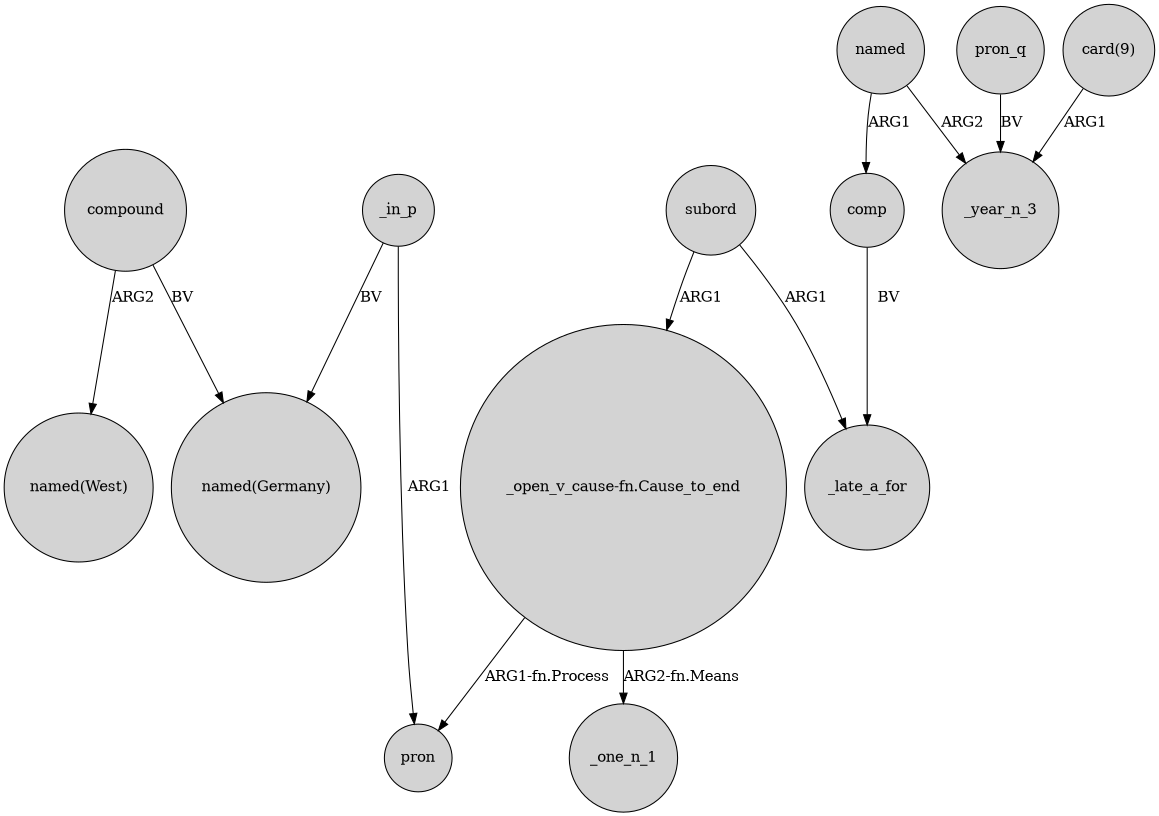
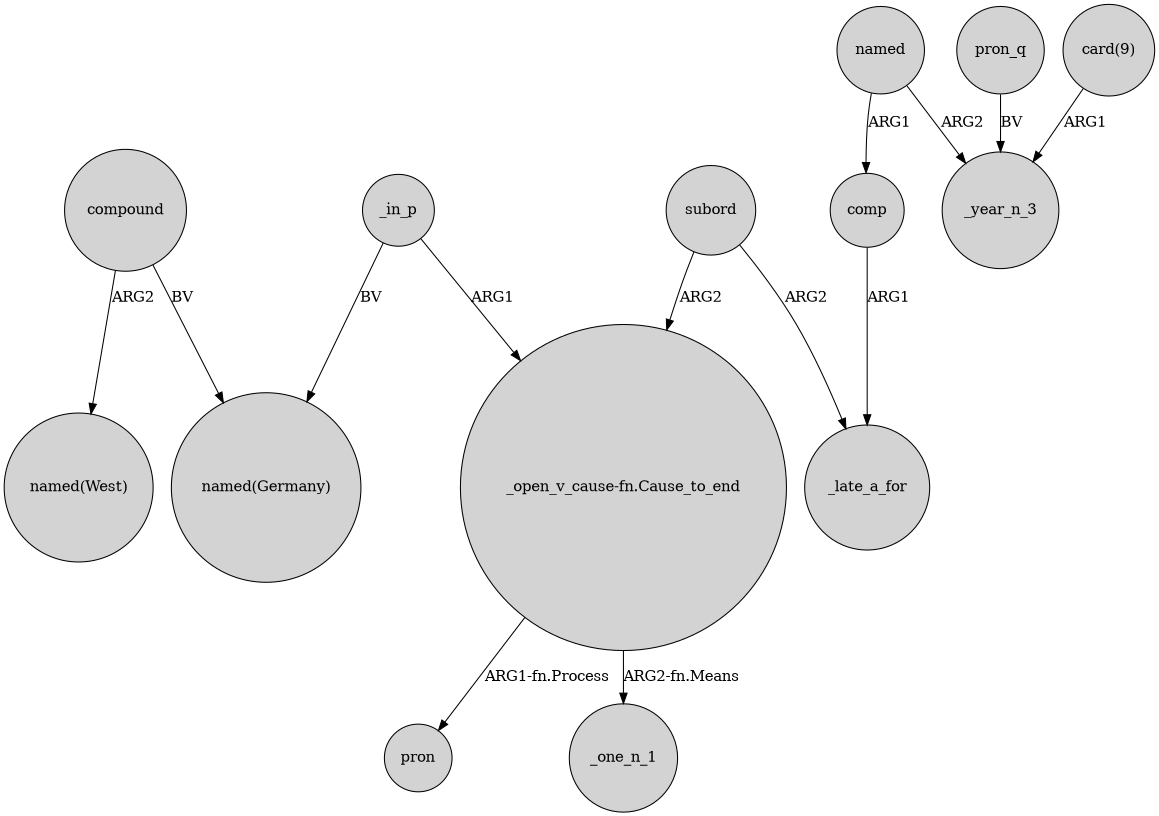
  digraph {
    node [shape=circle style=filled]
    compound
    "named(West)"
    "named(Germany)"
    "_open_v_cause-fn.Cause_to_end"
    pron
    _one_n_1
    n7 [label=pron_q]
    n8 [label=_year_n_3]
    comp
    _late_a_for
    _in_p
    subord
    n13 [label="card(9)"]
    n14 [label=named]
    compound -> "named(West)" [label=ARG2]
    compound -> "named(Germany)" [label=BV]
    "_open_v_cause-fn.Cause_to_end" -> pron [label="ARG1-fn.Process"]
    "_open_v_cause-fn.Cause_to_end" -> _one_n_1 [label="ARG2-fn.Means"]
    n7 -> n8 [label=BV]
-   comp -> _late_a_for [label=BV]
+   comp -> _late_a_for [label=ARG1]
    _in_p -> "named(Germany)" [label=BV]
-   _in_p -> pron [label=ARG1]
-   subord -> "_open_v_cause-fn.Cause_to_end" [label=ARG1]
-   subord -> _late_a_for [label=ARG1]
+   _in_p -> "_open_v_cause-fn.Cause_to_end" [label=ARG1]
+   subord -> "_open_v_cause-fn.Cause_to_end" [label=ARG2]
+   subord -> _late_a_for [label=ARG2]
    n13 -> n8 [label=ARG1]
    n14 -> n8 [label=ARG2]
    n14 -> comp [label=ARG1]
  }
